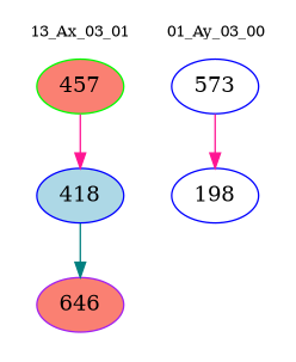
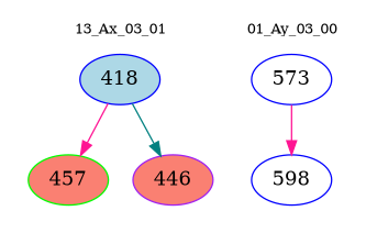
  digraph {
    node [color=blue fillcolor=salmon style=filled]
    edge [color=deeppink]
    n1 [color=green label=457]
    n2 [fillcolor=lightblue label=418]
-   n3 [color=purple label=646]
+   n3 [color=purple label=446]
    n4 [fillcolor=white label=573]
-   n5 [fillcolor=white label=198]
+   n5 [fillcolor=white label=598]
    subgraph cluster_1 {
      color=white
      fontsize=10
      label="13_Ax_03_01"
      n1
      n2
      n3
    }
    subgraph cluster_2 {
      color=white
      fontsize=10
      label="01_Ay_03_00"
      n4
      n5
    }
-   n1 -> n2
+   n2 -> n1
    n2 -> n3 [color=teal]
    n4 -> n5
  }
